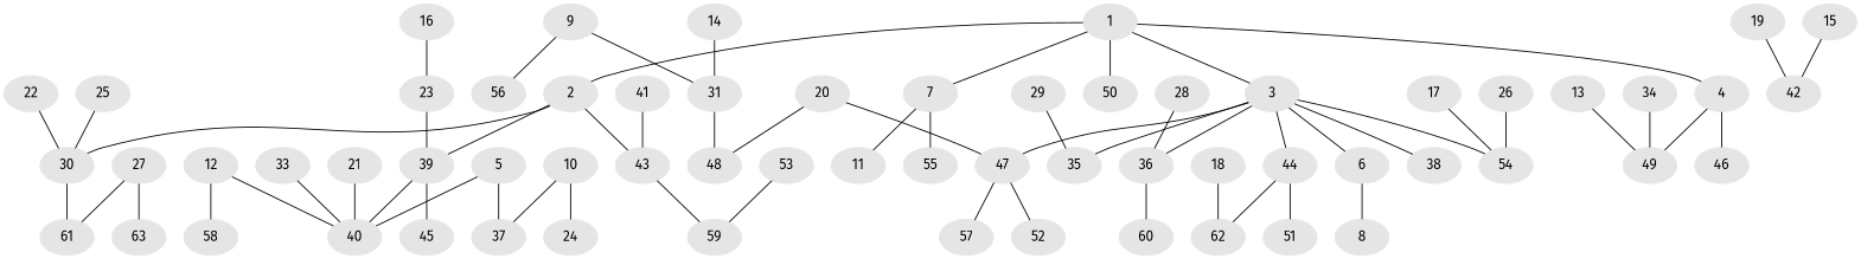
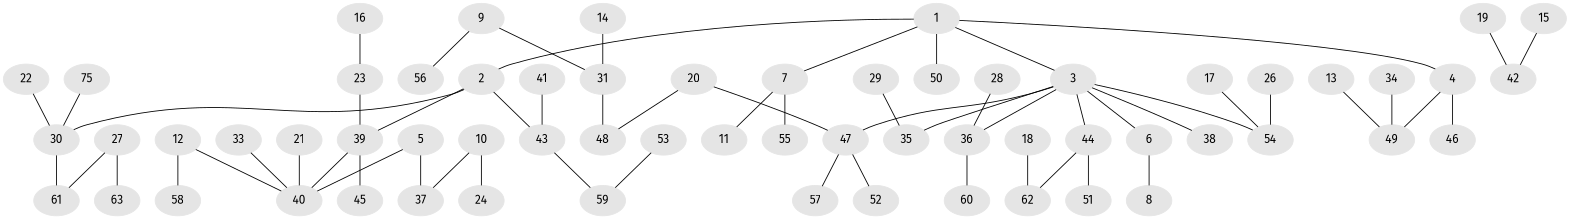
  graph {
    fontname="Fira Sans"
    node [color=gray90 fontname="Fira Sans" style=filled]
    edge [fontname="Fira Sans" weight=1.0]
    1
    2
    3
    4
    7
    50
    30
    39
    43
    6
    35
    36
    38
    44
    47
    54
    46
    49
    11
    55
    19
    42
    61
    40
    45
    59
    8
    60
    62
    51
    52
    57
    5
    37
    9
    31
    56
    48
    10
    24
    12
    58
    13
    14
    15
    16
    23
    17
    18
    20
    21
    22
-   25
+   25 [label=75]
    26
    27
    63
    28
    29
    34
    33
    41
    53
    1 -- 2
    1 -- 3
    1 -- 4
    1 -- 7
    1 -- 50
    2 -- 30
    2 -- 39
    2 -- 43
    3 -- 6
    3 -- 35
    3 -- 36
    3 -- 38
    3 -- 44
    3 -- 47
    3 -- 54
    4 -- 46
    4 -- 49
    7 -- 11
    7 -- 55
    30 -- 61
    39 -- 40
    39 -- 45
    43 -- 59
    6 -- 8
    36 -- 60
    44 -- 62
    44 -- 51
    47 -- 52
    47 -- 57
    19 -- 42
    5 -- 40
    5 -- 37
    9 -- 31
    9 -- 56
    31 -- 48
    10 -- 37
    10 -- 24
    12 -- 40
    12 -- 58
    13 -- 49
    14 -- 31
    15 -- 42
    16 -- 23
    23 -- 39
    17 -- 54
    18 -- 62
    20 -- 47
    20 -- 48
    21 -- 40
    22 -- 30
    25 -- 30
    26 -- 54
    27 -- 61
    27 -- 63
    28 -- 36
    29 -- 35
    34 -- 49
    33 -- 40
    41 -- 43
    53 -- 59
  }
